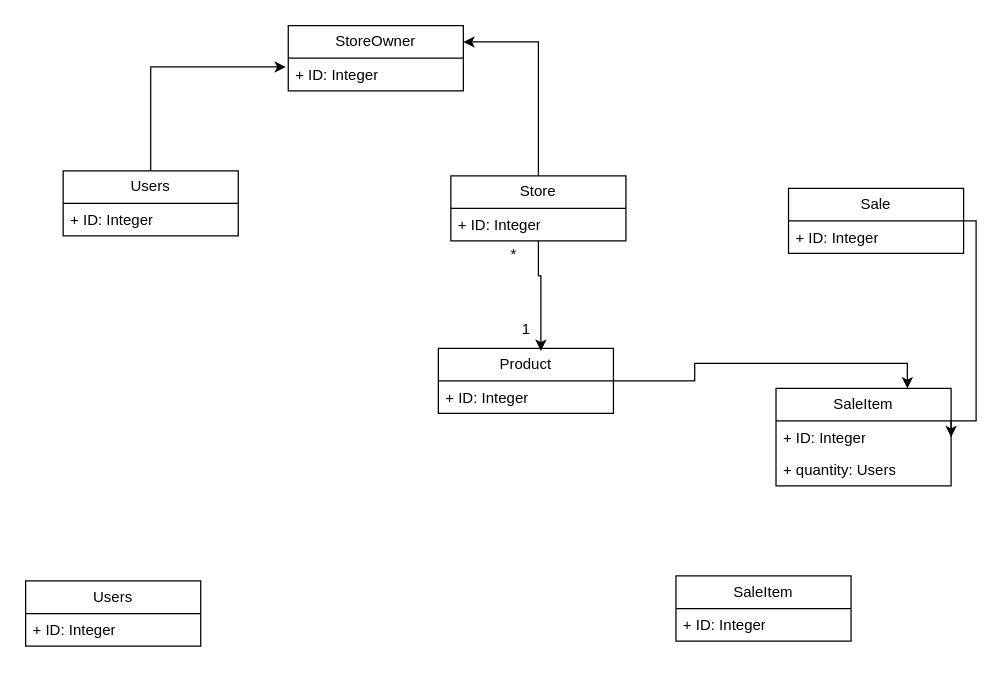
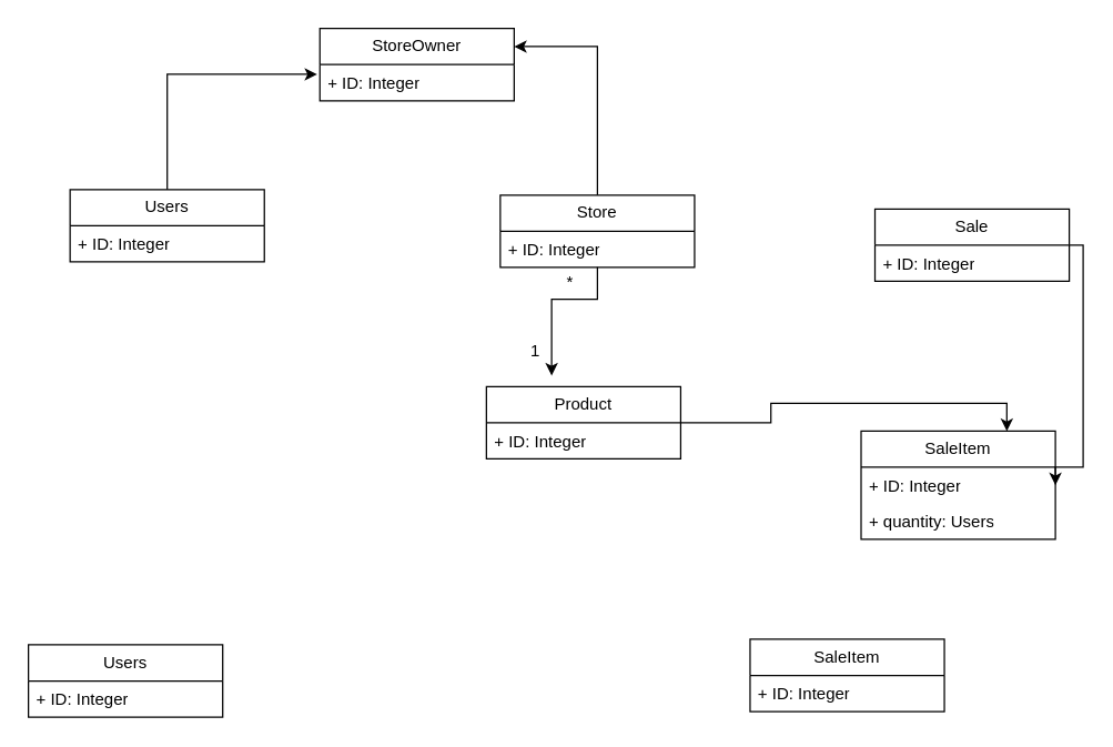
  <mxCell id="0" />
  <mxCell id="1" parent="0" />
  <mxCell id="2" value="Users" style="swimlane;fontStyle=0;childLayout=stackLayout;horizontal=1;startSize=26;fillColor=none;horizontalStack=0;resizeParent=1;resizeParentMax=0;resizeLast=0;collapsible=1;marginBottom=0;whiteSpace=wrap;html=1;" vertex="1" parent="1"><mxGeometry x="50" y="136" width="140" height="52" as="geometry" /></mxCell>
  <mxCell id="3" value="+ ID: Integer" style="text;strokeColor=none;fillColor=none;align=left;verticalAlign=top;spacingLeft=4;spacingRight=4;overflow=hidden;rotatable=0;points=[[0,0.5],[1,0.5]];portConstraint=eastwest;whiteSpace=wrap;html=1;" vertex="1" parent="2"><mxGeometry y="26" width="140" height="26" as="geometry" /></mxCell>
  <mxCell id="4" style="edgeStyle=orthogonalEdgeStyle;rounded=0;orthogonalLoop=1;jettySize=auto;html=1;entryX=1;entryY=0.25;entryDx=0;entryDy=0;" edge="1" parent="1" source="5" target="12"><mxGeometry relative="1" as="geometry" /></mxCell>
  <mxCell id="5" value="Store" style="swimlane;fontStyle=0;childLayout=stackLayout;horizontal=1;startSize=26;fillColor=none;horizontalStack=0;resizeParent=1;resizeParentMax=0;resizeLast=0;collapsible=1;marginBottom=0;whiteSpace=wrap;html=1;" vertex="1" parent="1"><mxGeometry x="360" y="140" width="140" height="52" as="geometry" /></mxCell>
  <mxCell id="6" value="+ ID: Integer" style="text;strokeColor=none;fillColor=none;align=left;verticalAlign=top;spacingLeft=4;spacingRight=4;overflow=hidden;rotatable=0;points=[[0,0.5],[1,0.5]];portConstraint=eastwest;whiteSpace=wrap;html=1;" vertex="1" parent="5"><mxGeometry y="26" width="140" height="26" as="geometry" /></mxCell>
  <mxCell id="7" style="edgeStyle=orthogonalEdgeStyle;rounded=0;orthogonalLoop=1;jettySize=auto;html=1;entryX=0.75;entryY=0;entryDx=0;entryDy=0;" edge="1" parent="1" source="8" target="21"><mxGeometry relative="1" as="geometry" /></mxCell>
  <mxCell id="8" value="Product" style="swimlane;fontStyle=0;childLayout=stackLayout;horizontal=1;startSize=26;fillColor=none;horizontalStack=0;resizeParent=1;resizeParentMax=0;resizeLast=0;collapsible=1;marginBottom=0;whiteSpace=wrap;html=1;" vertex="1" parent="1"><mxGeometry x="350" y="278" width="140" height="52" as="geometry" /></mxCell>
  <mxCell id="9" value="+ ID: Integer" style="text;strokeColor=none;fillColor=none;align=left;verticalAlign=top;spacingLeft=4;spacingRight=4;overflow=hidden;rotatable=0;points=[[0,0.5],[1,0.5]];portConstraint=eastwest;whiteSpace=wrap;html=1;" vertex="1" parent="8"><mxGeometry y="26" width="140" height="26" as="geometry" /></mxCell>
  <mxCell id="10" value="*" style="text;html=1;align=center;verticalAlign=middle;resizable=0;points=[];autosize=1;strokeColor=none;fillColor=none;" vertex="1" parent="1"><mxGeometry x="395" y="188" width="30" height="30" as="geometry" /></mxCell>
- <mxCell id="11" value="1" style="text;html=1;align=center;verticalAlign=middle;resizable=0;points=[];autosize=1;strokeColor=none;fillColor=none;" vertex="1" parent="1"><mxGeometry x="405" y="248" width="30" height="30" as="geometry" /></mxCell>
+ <mxCell id="11" value="1" style="text;html=1;align=center;verticalAlign=middle;resizable=0;points=[];autosize=1;strokeColor=none;fillColor=none;" vertex="1" parent="1"><mxGeometry x="370" y="238" width="30" height="30" as="geometry" /></mxCell>
  <mxCell id="12" value="StoreOwner" style="swimlane;fontStyle=0;childLayout=stackLayout;horizontal=1;startSize=26;fillColor=none;horizontalStack=0;resizeParent=1;resizeParentMax=0;resizeLast=0;collapsible=1;marginBottom=0;whiteSpace=wrap;html=1;" vertex="1" parent="1"><mxGeometry x="230" y="20" width="140" height="52" as="geometry" /></mxCell>
  <mxCell id="13" value="+ ID: Integer" style="text;strokeColor=none;fillColor=none;align=left;verticalAlign=top;spacingLeft=4;spacingRight=4;overflow=hidden;rotatable=0;points=[[0,0.5],[1,0.5]];portConstraint=eastwest;whiteSpace=wrap;html=1;" vertex="1" parent="12"><mxGeometry y="26" width="140" height="26" as="geometry" /></mxCell>
  <mxCell id="14" value="Users" style="swimlane;fontStyle=0;childLayout=stackLayout;horizontal=1;startSize=26;fillColor=none;horizontalStack=0;resizeParent=1;resizeParentMax=0;resizeLast=0;collapsible=1;marginBottom=0;whiteSpace=wrap;html=1;" vertex="1" parent="1"><mxGeometry x="20" y="464" width="140" height="52" as="geometry" /></mxCell>
  <mxCell id="15" value="+ ID: Integer" style="text;strokeColor=none;fillColor=none;align=left;verticalAlign=top;spacingLeft=4;spacingRight=4;overflow=hidden;rotatable=0;points=[[0,0.5],[1,0.5]];portConstraint=eastwest;whiteSpace=wrap;html=1;" vertex="1" parent="14"><mxGeometry y="26" width="140" height="26" as="geometry" /></mxCell>
  <mxCell id="16" style="edgeStyle=orthogonalEdgeStyle;rounded=0;orthogonalLoop=1;jettySize=auto;html=1;entryX=-0.014;entryY=0.269;entryDx=0;entryDy=0;entryPerimeter=0;" edge="1" parent="1" source="2" target="13"><mxGeometry relative="1" as="geometry" /></mxCell>
  <mxCell id="17" style="edgeStyle=orthogonalEdgeStyle;rounded=0;orthogonalLoop=1;jettySize=auto;html=1;entryX=0.9;entryY=1.067;entryDx=0;entryDy=0;entryPerimeter=0;" edge="1" parent="1" source="5" target="11"><mxGeometry relative="1" as="geometry" /></mxCell>
  <mxCell id="18" style="edgeStyle=orthogonalEdgeStyle;rounded=0;orthogonalLoop=1;jettySize=auto;html=1;entryX=1;entryY=0.5;entryDx=0;entryDy=0;" edge="1" parent="1" source="19" target="21"><mxGeometry relative="1" as="geometry"><Array as="points"><mxPoint x="780" y="176" /><mxPoint x="780" y="336" /></Array></mxGeometry></mxCell>
  <mxCell id="19" value="Sale" style="swimlane;fontStyle=0;childLayout=stackLayout;horizontal=1;startSize=26;fillColor=none;horizontalStack=0;resizeParent=1;resizeParentMax=0;resizeLast=0;collapsible=1;marginBottom=0;whiteSpace=wrap;html=1;" vertex="1" parent="1"><mxGeometry x="630" y="150" width="140" height="52" as="geometry" /></mxCell>
  <mxCell id="20" value="+ ID: Integer" style="text;strokeColor=none;fillColor=none;align=left;verticalAlign=top;spacingLeft=4;spacingRight=4;overflow=hidden;rotatable=0;points=[[0,0.5],[1,0.5]];portConstraint=eastwest;whiteSpace=wrap;html=1;" vertex="1" parent="19"><mxGeometry y="26" width="140" height="26" as="geometry" /></mxCell>
  <mxCell id="21" value="SaleItem" style="swimlane;fontStyle=0;childLayout=stackLayout;horizontal=1;startSize=26;fillColor=none;horizontalStack=0;resizeParent=1;resizeParentMax=0;resizeLast=0;collapsible=1;marginBottom=0;whiteSpace=wrap;html=1;" vertex="1" parent="1"><mxGeometry x="620" y="310" width="140" height="78" as="geometry" /></mxCell>
  <mxCell id="22" value="+ ID: Integer" style="text;strokeColor=none;fillColor=none;align=left;verticalAlign=top;spacingLeft=4;spacingRight=4;overflow=hidden;rotatable=0;points=[[0,0.5],[1,0.5]];portConstraint=eastwest;whiteSpace=wrap;html=1;" vertex="1" parent="21"><mxGeometry y="26" width="140" height="26" as="geometry" /></mxCell>
  <mxCell id="23" value="+ quantity: Users" style="text;strokeColor=none;fillColor=none;align=left;verticalAlign=top;spacingLeft=4;spacingRight=4;overflow=hidden;rotatable=0;points=[[0,0.5],[1,0.5]];portConstraint=eastwest;whiteSpace=wrap;html=1;" vertex="1" parent="21"><mxGeometry y="52" width="140" height="26" as="geometry" /></mxCell>
  <mxCell id="24" value="SaleItem" style="swimlane;fontStyle=0;childLayout=stackLayout;horizontal=1;startSize=26;fillColor=none;horizontalStack=0;resizeParent=1;resizeParentMax=0;resizeLast=0;collapsible=1;marginBottom=0;whiteSpace=wrap;html=1;" vertex="1" parent="1"><mxGeometry x="540" y="460" width="140" height="52" as="geometry" /></mxCell>
  <mxCell id="25" value="+ ID: Integer" style="text;strokeColor=none;fillColor=none;align=left;verticalAlign=top;spacingLeft=4;spacingRight=4;overflow=hidden;rotatable=0;points=[[0,0.5],[1,0.5]];portConstraint=eastwest;whiteSpace=wrap;html=1;" vertex="1" parent="24"><mxGeometry y="26" width="140" height="26" as="geometry" /></mxCell>
